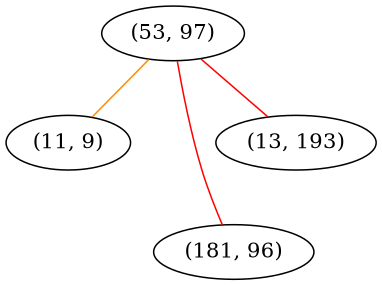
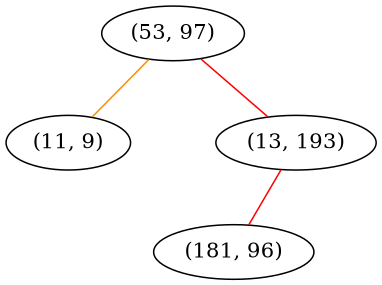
  graph {
    edge [color=red weight=1]
    n1 [label="(53, 97)"]
    "(11, 9)"
    "(181, 96)"
    "(13, 193)"
    n1 -- "(11, 9)" [color=darkorange]
-   n1 -- "(181, 96)"
+   "(13, 193)" -- "(181, 96)"
    n1 -- "(13, 193)"
  }
